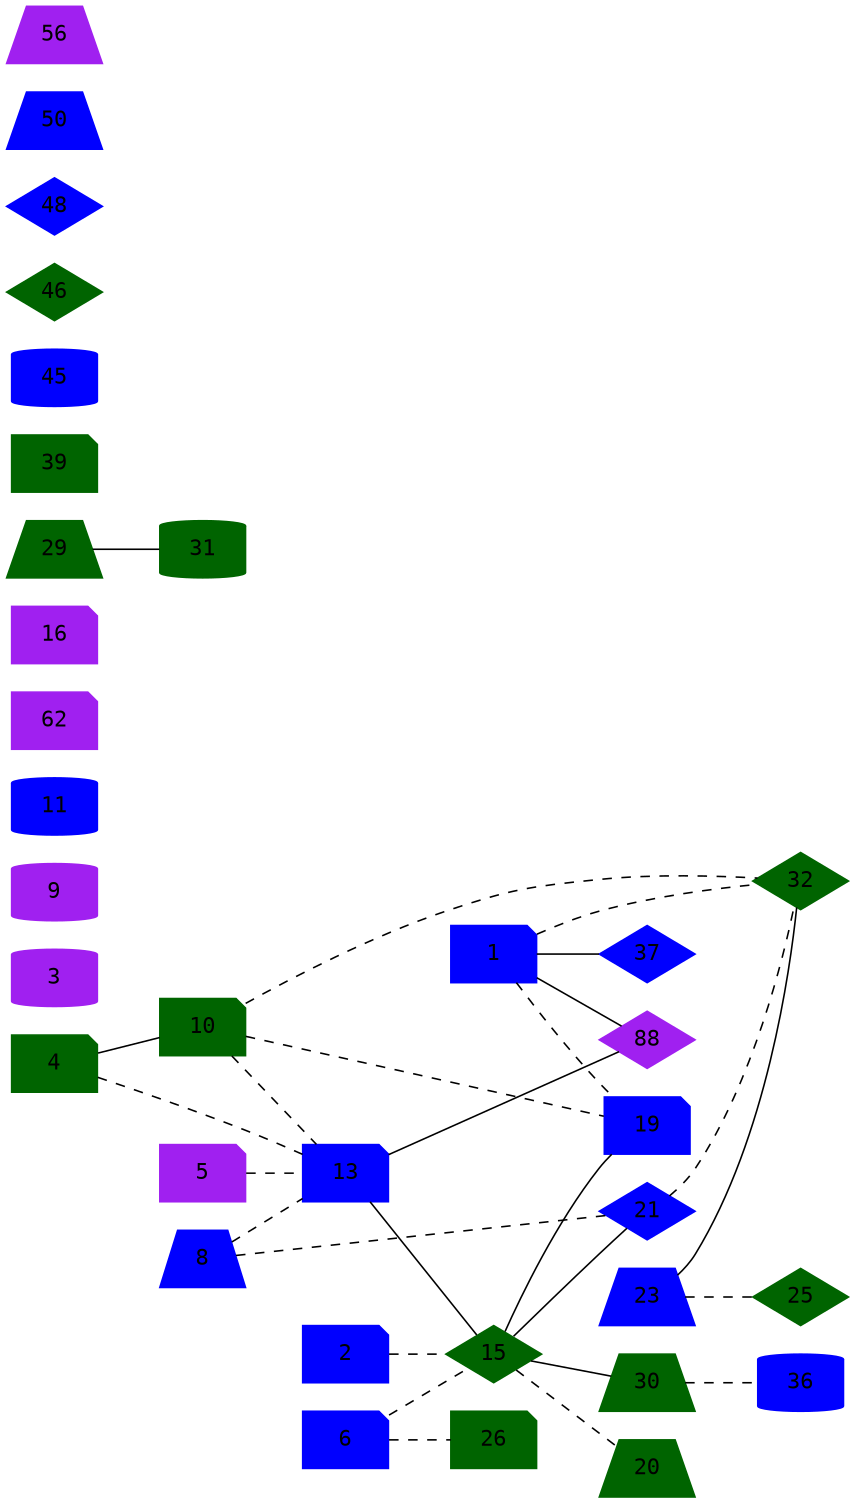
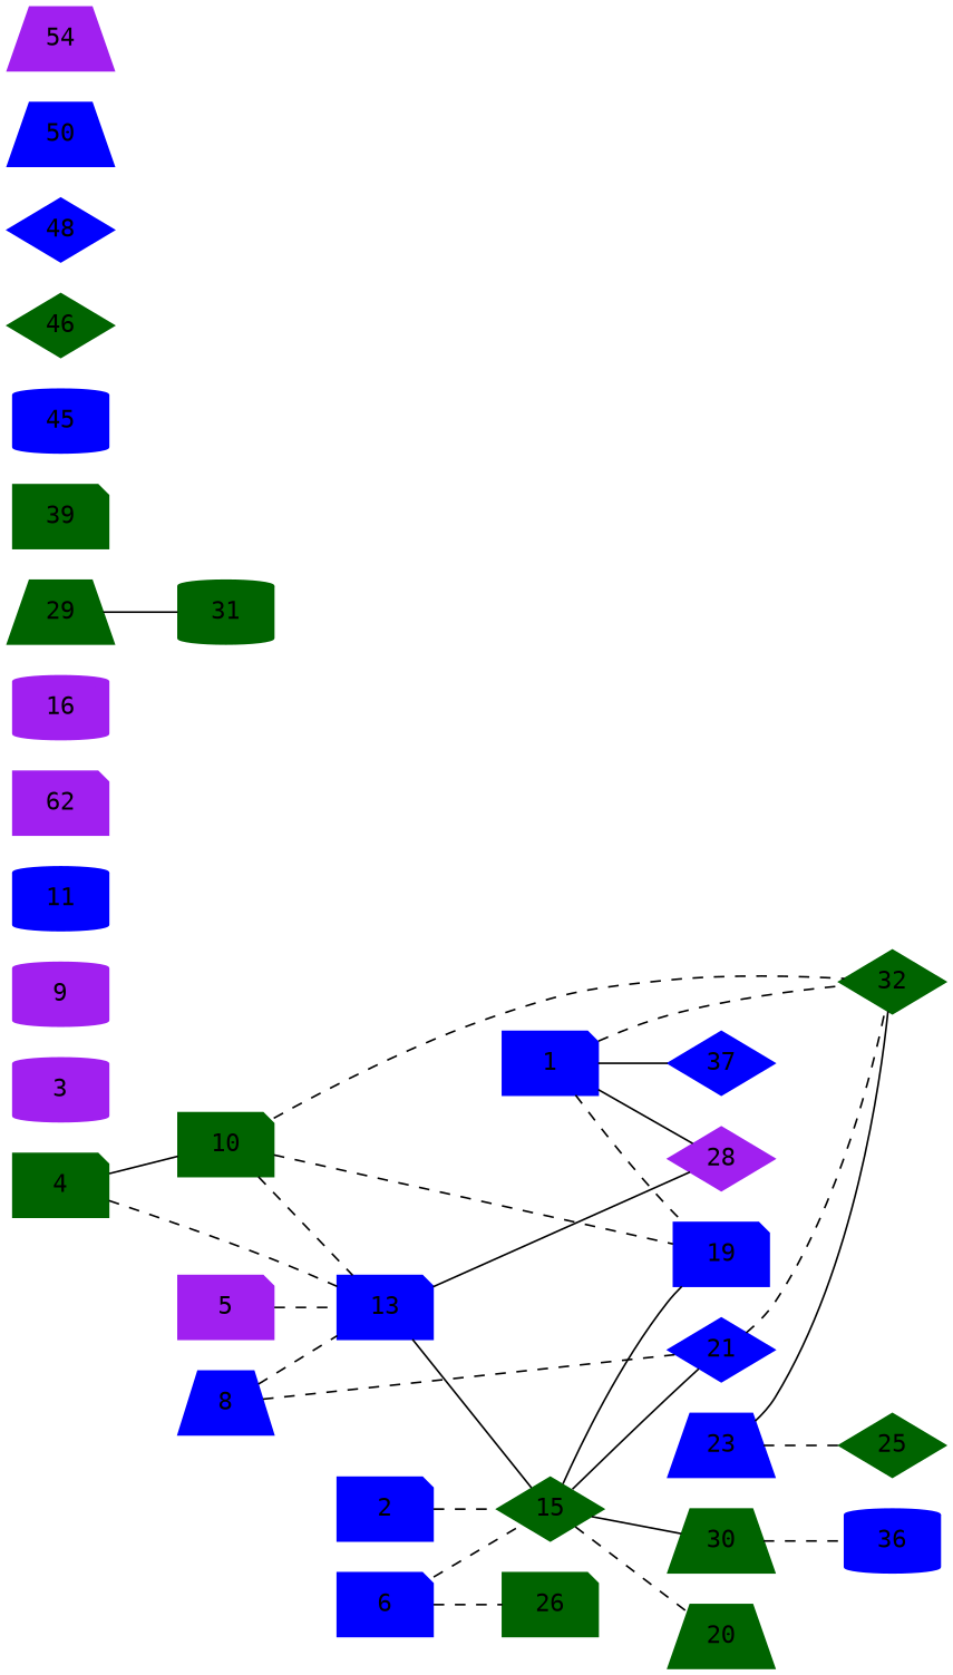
  graph {
    fontname="DejaVu Sans Mono"
    rankdir=LR
    node [color=blue fontname="DejaVu Sans Mono" shape=note style=filled]
    edge [fontname="DejaVu Sans Mono" style=dashed]
    1 [super="+33+35"]
    19
-   28 [color=purple shape=diamond label=88]
+   28 [color=purple shape=diamond]
    32 [color=darkgreen shape=diamond super="+53"]
    37 [shape=diamond]
    2 [super="+14+38"]
    15 [color=darkgreen shape=diamond super="+34+18+17"]
    21 [shape=diamond super="+22"]
    20 [color=darkgreen shape=trapezium super="+27"]
    30 [color=darkgreen shape=trapezium super="+43"]
    3 [color=purple shape=cylinder]
    10 [color=darkgreen super="+24"]
    13 [super="+40+49+55"]
    4 [color=darkgreen]
    5 [color=purple super="+7"]
    6
    26 [color=darkgreen]
    8 [shape=trapezium]
    9 [color=purple shape=cylinder]
    11 [shape=cylinder super="+44"]
    n21 [color=purple label=62]
    36 [shape=cylinder]
-   16 [color=purple]
+   16 [color=purple shape=cylinder]
    23 [shape=trapezium]
    25 [color=darkgreen shape=diamond]
    29 [color=darkgreen shape=trapezium]
    31 [color=darkgreen shape=cylinder]
    39 [color=darkgreen]
    45 [shape=cylinder]
    46 [color=darkgreen shape=diamond]
    48 [shape=diamond]
    50 [shape=trapezium]
-   54 [color=purple shape=trapezium label=56]
+   54 [color=purple shape=trapezium]
    1 -- 19
    1 -- 28 [style=solid]
    1 -- 32 [weight=2]
    1 -- 37 [style=solid]
    2 -- 15 [weight=2]
    15 -- 19 [style=solid]
    15 -- 21 [style=solid]
    15 -- 20 [weight=2]
    15 -- 30 [style=solid]
    21 -- 32
    30 -- 36
    10 -- 19
    10 -- 32
    10 -- 13
    13 -- 28 [style=solid]
    13 -- 15 [style=solid]
    4 -- 10 [style=solid]
    4 -- 13
    5 -- 13
    6 -- 15
    6 -- 26
    8 -- 21
    8 -- 13
    23 -- 32 [style=solid]
    23 -- 25
    29 -- 31 [style=solid]
  }
